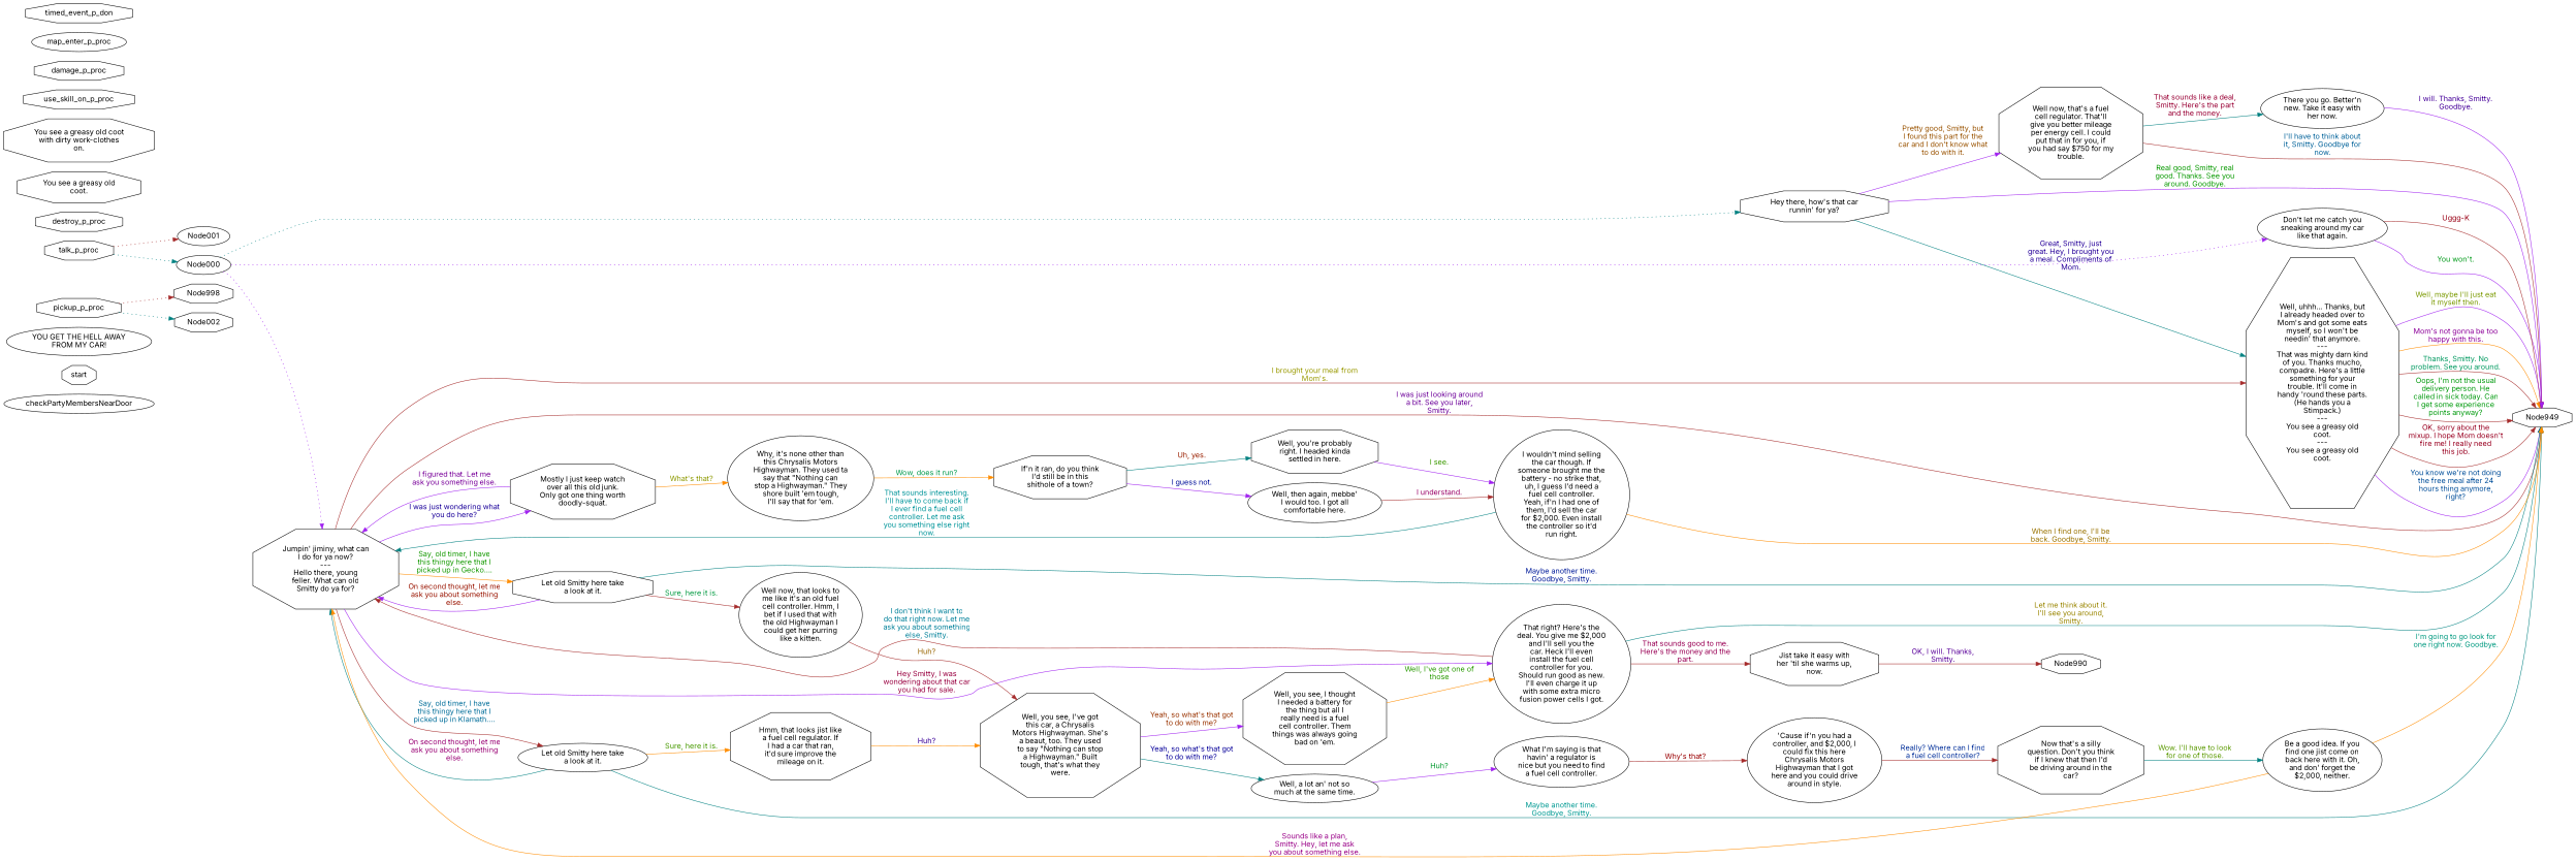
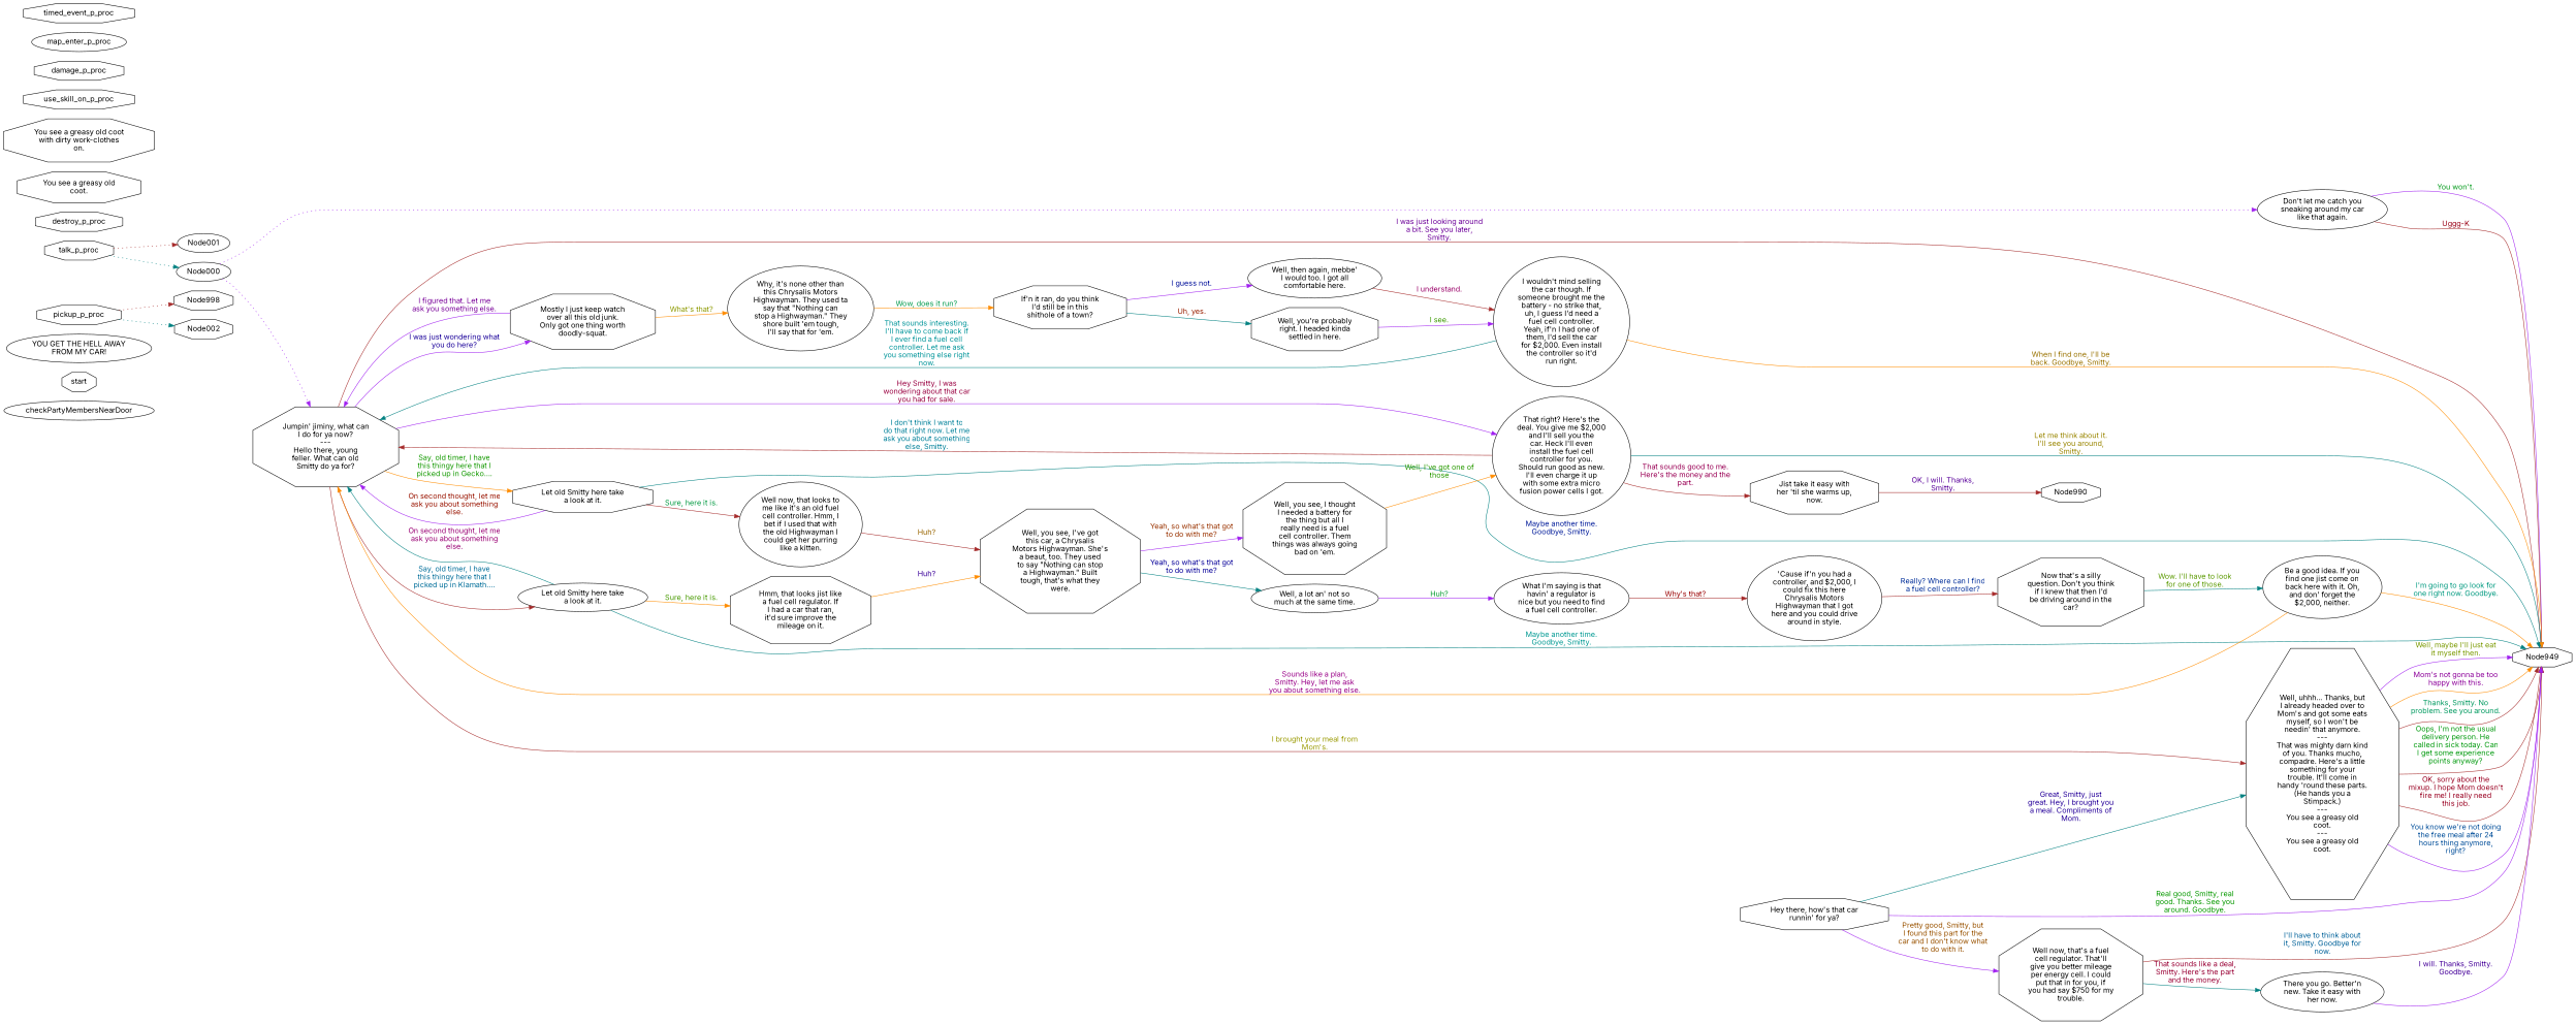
  digraph {
    fontname=Inter
    rankdir=LR
    node [color="#000000" fillcolor="#FFFFFF" fontname=Inter shape=octagon style=filled]
    edge [color=brown fontname=Inter]
    checkPartyMembersNearDoor [shape=ellipse]
    start
    n3 [label="YOU GET THE HELL AWAY\nFROM MY CAR!" shape=ellipse]
    pickup_p_proc
    Node998
    Node002
    Node001 [shape=ellipse]
    talk_p_proc
    Node000 [shape=ellipse]
    n10 [label="Hey there, how's that car\nrunnin' for ya?"]
    n11 [label="Don't let me catch you\nsneaking around my car\nlike that again." shape=ellipse]
    n12 [label="Jumpin' jiminy, what can\nI do for ya now?\n---\nHello there, young\nfeller. What can old\nSmitty do ya for?"]
    n13 [label=Node949]
    n14 [label="Well, uhhh... Thanks, but\nI already headed over to\nMom's and got some eats\nmyself, so I won't be\nneedin' that anymore.\n---\nThat was mighty darn kind\nof you. Thanks mucho,\ncompadre. Here's a little\nsomething for your\ntrouble. It'll come in\nhandy 'round these parts.\n(He hands you a\nStimpack.)\n---\nYou see a greasy old\ncoot.\n---\nYou see a greasy old\ncoot."]
    n15 [label="Well now, that's a fuel\ncell regulator. That'll\ngive you better mileage\nper energy cell. I could\nput that in for you, if\nyou had say $750 for my\ntrouble."]
    n16 [label="Mostly I just keep watch\nover all this old junk.\nOnly got one thing worth\ndoodly-squat."]
    n17 [label="Let old Smitty here take\na look at it."]
    n18 [label="That right? Here's the\ndeal. You give me $2,000\nand I'll sell you the\ncar. Heck I'll even\ninstall the fuel cell\ncontroller for you.\nShould run good as new.\nI'll even charge it up\nwith some extra micro\nfusion power cells I got." shape=ellipse]
    n19 [label="Let old Smitty here take\na look at it." shape=ellipse]
    destroy_p_proc
    n21 [label="You see a greasy old\ncoot."]
    n22 [label="You see a greasy old coot\nwith dirty work-clothes\non."]
    use_skill_on_p_proc
    damage_p_proc
    map_enter_p_proc [shape=ellipse]
-   timed_event_p_proc [label=timed_event_p_don]
+   timed_event_p_proc
    n27 [label="There you go. Better'n\nnew. Take it easy with\nher now." shape=ellipse]
    n28 [label="Why, it's none other than\nthis Chrysalis Motors\nHighwayman. They used ta\nsay that \"Nothing can\nstop a Highwayman.\" They\nshore built 'em tough,\nI'll say that for 'em." shape=ellipse]
    n29 [label="Well now, that looks to\nme like it's an old fuel\ncell controller. Hmm, I\nbet if I used that with\nthe old Highwayman I\ncould get her purring\nlike a kitten." shape=ellipse]
    n30 [label="Jist take it easy with\nher 'til she warms up,\nnow."]
    n31 [label="Hmm, that looks jist like\na fuel cell regulator. If\nI had a car that ran,\nit'd sure improve the\nmileage on it."]
    n32 [label="If'n it ran, do you think\nI'd still be in this\nshithole of a town?"]
    n33 [label="Well, you see, I've got\nthis car, a Chrysalis\nMotors Highwayman. She's\na beaut, too. They used\nto say \"Nothing can stop\na Highwayman.\" Built\ntough, that's what they\nwere."]
    Node990
    n35 [label="Well, you see, I thought\nI needed a battery for\nthe thing but all I\nreally need is a fuel\ncell controller. Them\nthings was always going\nbad on 'em."]
    n36 [label="Well, a lot an' not so\nmuch at the same time." shape=ellipse]
    n37 [label="What I'm saying is that\nhavin' a regulator is\nnice but you need to find\na fuel cell controller." shape=ellipse]
    n38 [label="'Cause if'n you had a\ncontroller, and $2,000, I\ncould fix this here\nChrysalis Motors\nHighwayman that I got\nhere and you could drive\naround in style." shape=ellipse]
    n39 [label="Now that's a silly\nquestion. Don't you think\nif I knew that then I'd\nbe driving around in the\ncar?"]
    n40 [label="Be a good idea. If you\nfind one jist come on\nback here with it. Oh,\nand don' forget the\n$2,000, neither." shape=ellipse]
    n41 [label="Well, you're probably\nright. I headed kinda\nsettled in here."]
    n42 [label="Well, then again, mebbe'\nI would too. I got all\ncomfortable here." shape=ellipse]
    n43 [label="I wouldn't mind selling\nthe car though. If\nsomeone brought me the\nbattery - no strike that,\nuh, I guess I'd need a\nfuel cell controller.\nYeah, if'n I had one of\nthem, I'd sell the car\nfor $2,000. Even install\nthe controller so it'd\nrun right." shape=ellipse]
    pickup_p_proc -> Node998 [style=dotted]
    pickup_p_proc -> Node002 [color=teal style=dotted]
    talk_p_proc -> Node001 [style=dotted]
    talk_p_proc -> Node000 [color=teal style=dotted]
-   Node000 -> n10 [color=teal style=dotted]
    Node000 -> n11 [color=purple style=dotted]
    Node000 -> n12 [color=purple style=dotted]
    n10 -> n13 [color=purple fontcolor="#079900" label="Real good, Smitty, real\ngood. Thanks. See you\naround. Goodbye."]
    n10 -> n14 [color=teal fontcolor="#250099" label="Great, Smitty, just\ngreat. Hey, I brought you\na meal. Compliments of\nMom."]
    n10 -> n15 [color=purple fontcolor="#995200" label="Pretty good, Smitty, but\nI found this part for the\ncar and I don't know what\nto do with it."]
    n11 -> n13 [color=purple fontcolor="#009918" label="You won't."]
    n11 -> n13 [fontcolor="#990014" label="Uggg-K"]
    n12 -> n13 [fontcolor="#6C0099" label="I was just looking around\na bit. See you later,\nSmitty."]
    n12 -> n14 [fontcolor="#999900" label="I brought your meal from\nMom's."]
    n12 -> n16 [color=purple fontcolor="#190099" label="I was just wondering what\nyou do here?"]
    n12 -> n17 [color=darkorange fontcolor="#139900" label="Say, old timer, I have\nthis thingy here that I\npicked up in Gecko…."]
    n12 -> n18 [color=purple fontcolor="#990040" label="Hey Smitty, I was\nwondering about that car\nyou had for sale."]
    n12 -> n19 [fontcolor="#006D99" label="Say, old timer, I have\nthis thingy here that I\npicked up in Klamath…."]
    n14 -> n13 [fontcolor="#00990C" label="Oops, I'm not the usual\ndelivery person. He\ncalled in sick today. Can\nI get some experience\npoints anyway?"]
    n14 -> n13 [fontcolor="#990020" label="OK, sorry about the\nmixup. I hope Mom doesn't\nfire me! I really need\nthis job."]
    n14 -> n13 [color=purple fontcolor="#004D99" label="You know we're not doing\nthe free meal after 24\nhours thing anymore,\nright?"]
    n14 -> n13 [color=purple fontcolor="#7A9900" label="Well, maybe I'll just eat\nit myself then."]
    n14 -> n13 [color=darkorange fontcolor="#8C0099" label="Mom's not gonna be too\nhappy with this."]
    n14 -> n13 [fontcolor="#00995F" label="Thanks, Smitty. No\nproblem. See you around."]
    n15 -> n13 [fontcolor="#006199" label="I'll have to think about\nit, Smitty. Goodbye for\nnow."]
    n15 -> n27 [color=teal fontcolor="#990034" label="That sounds like a deal,\nSmitty. Here's the part\nand the money."]
    n16 -> n12 [color=purple fontcolor="#780099" label="I figured that. Let me\nask you something else."]
    n16 -> n28 [color=darkorange fontcolor="#8D9900" label="What's that?"]
    n17 -> n12 [color=purple fontcolor="#991300" label="On second thought, let me\nask you about something\nelse."]
    n17 -> n13 [color=teal fontcolor="#001A99" label="Maybe another time.\nGoodbye, Smitty."]
    n17 -> n29 [fontcolor="#00993F" label="Sure, here it is."]
    n18 -> n12 [fontcolor="#008099" label="I don't think I want to\ndo that right now. Let me\nask you about something\nelse, Smitty."]
    n18 -> n13 [color=teal fontcolor="#998500" label="Let me think about it.\nI'll see you around,\nSmitty."]
    n18 -> n30 [fontcolor="#990054" label="That sounds good to me.\nHere's the money and the\npart."]
    n19 -> n12 [color=teal fontcolor="#990073" label="On second thought, let me\nask you about something\nelse."]
    n19 -> n13 [color=teal fontcolor="#009992" label="Maybe another time.\nGoodbye, Smitty."]
    n19 -> n31 [color=darkorange fontcolor="#479900" label="Sure, here it is."]
    n27 -> n13 [color=purple fontcolor="#450099" label="I will. Thanks, Smitty.\nGoodbye."]
    n28 -> n32 [color=darkorange fontcolor="#00994B" label="Wow, does it run?"]
    n29 -> n33 [fontcolor="#996500" label="Huh?"]
    n30 -> Node990 [fontcolor="#580099" label="OK, I will. Thanks,\nSmitty."]
    n31 -> n33 [color=darkorange fontcolor="#390099" label="Huh?"]
    n32 -> n41 [color=teal fontcolor="#991F00" label="Uh, yes."]
    n32 -> n42 [color=purple fontcolor="#000E99" label="I guess not."]
    n33 -> n35 [color=purple fontcolor="#993200" label="Yeah, so what's that got\nto do with me?"]
    n33 -> n36 [color=teal fontcolor="#060099" label="Yeah, so what's that got\nto do with me?"]
    n35 -> n18 [color=darkorange fontcolor="#279900" label="Well, I've got one of\nthose"]
    n36 -> n37 [color=purple fontcolor="#00992C" label="Huh?"]
    n37 -> n38 [fontcolor="#990001" label="Why's that?"]
    n38 -> n39 [fontcolor="#002D99" label="Really? Where can I find\na fuel cell controller?"]
    n39 -> n40 [color=teal fontcolor="#5A9900" label="Wow. I'll have to look\nfor one of those."]
    n40 -> n12 [color=darkorange fontcolor="#990087" label="Sounds like a plan,\nSmitty. Hey, let me ask\nyou about something else."]
    n40 -> n13 [color=darkorange fontcolor="#00997F" label="I'm going to go look for\none right now. Goodbye."]
    n41 -> n43 [color=purple fontcolor="#3B9900" label="I see."]
    n42 -> n43 [fontcolor="#990067" label="I understand."]
    n43 -> n12 [color=teal fontcolor="#009499" label="That sounds interesting.\nI'll have to come back if\nI ever find a fuel cell\ncontroller. Let me ask\nyou something else right\nnow."]
    n43 -> n13 [color=darkorange fontcolor="#997200" label="When I find one, I'll be\nback. Goodbye, Smitty."]
  }
